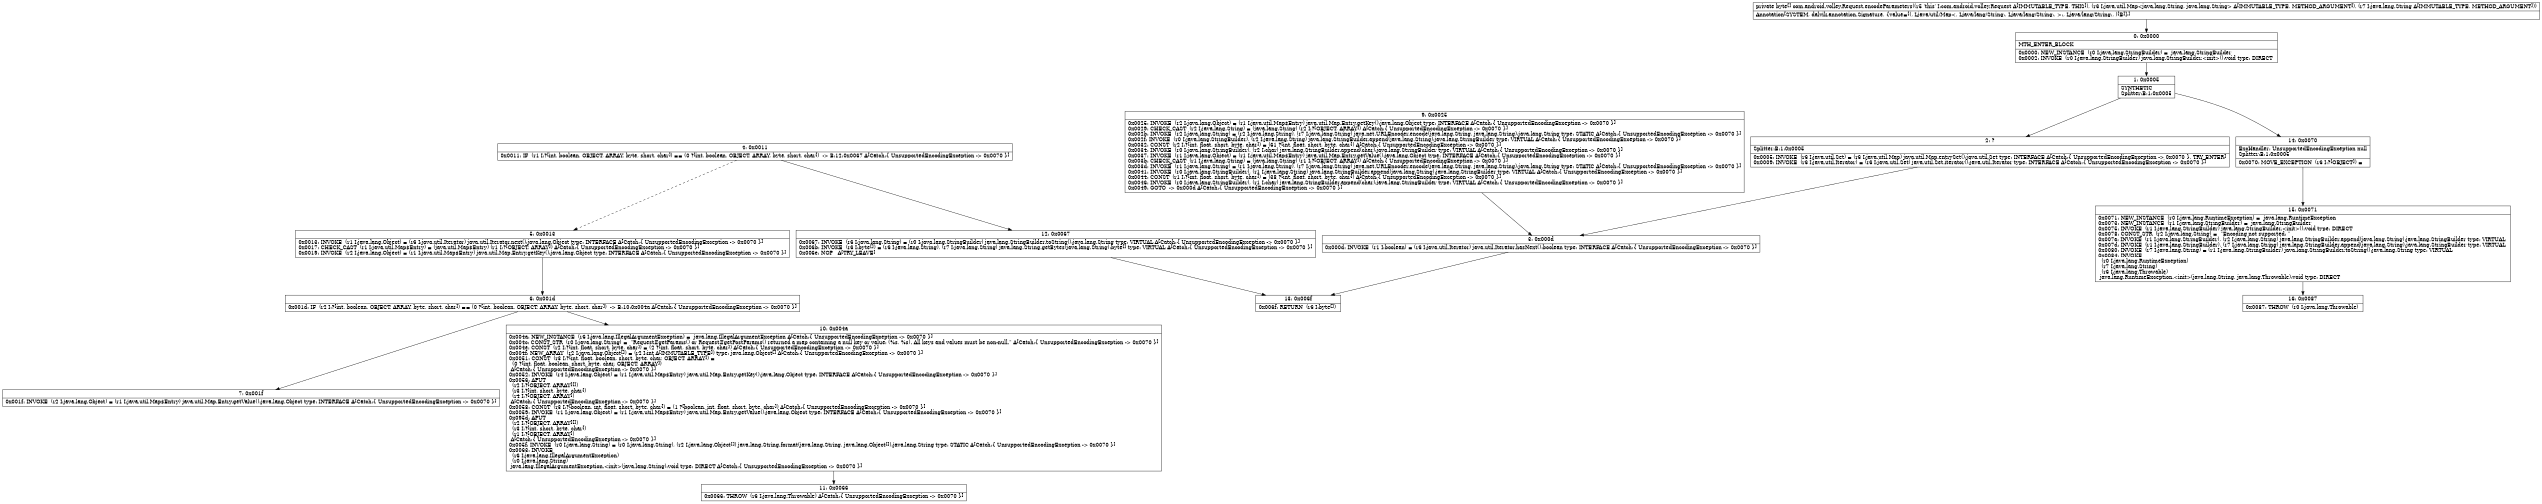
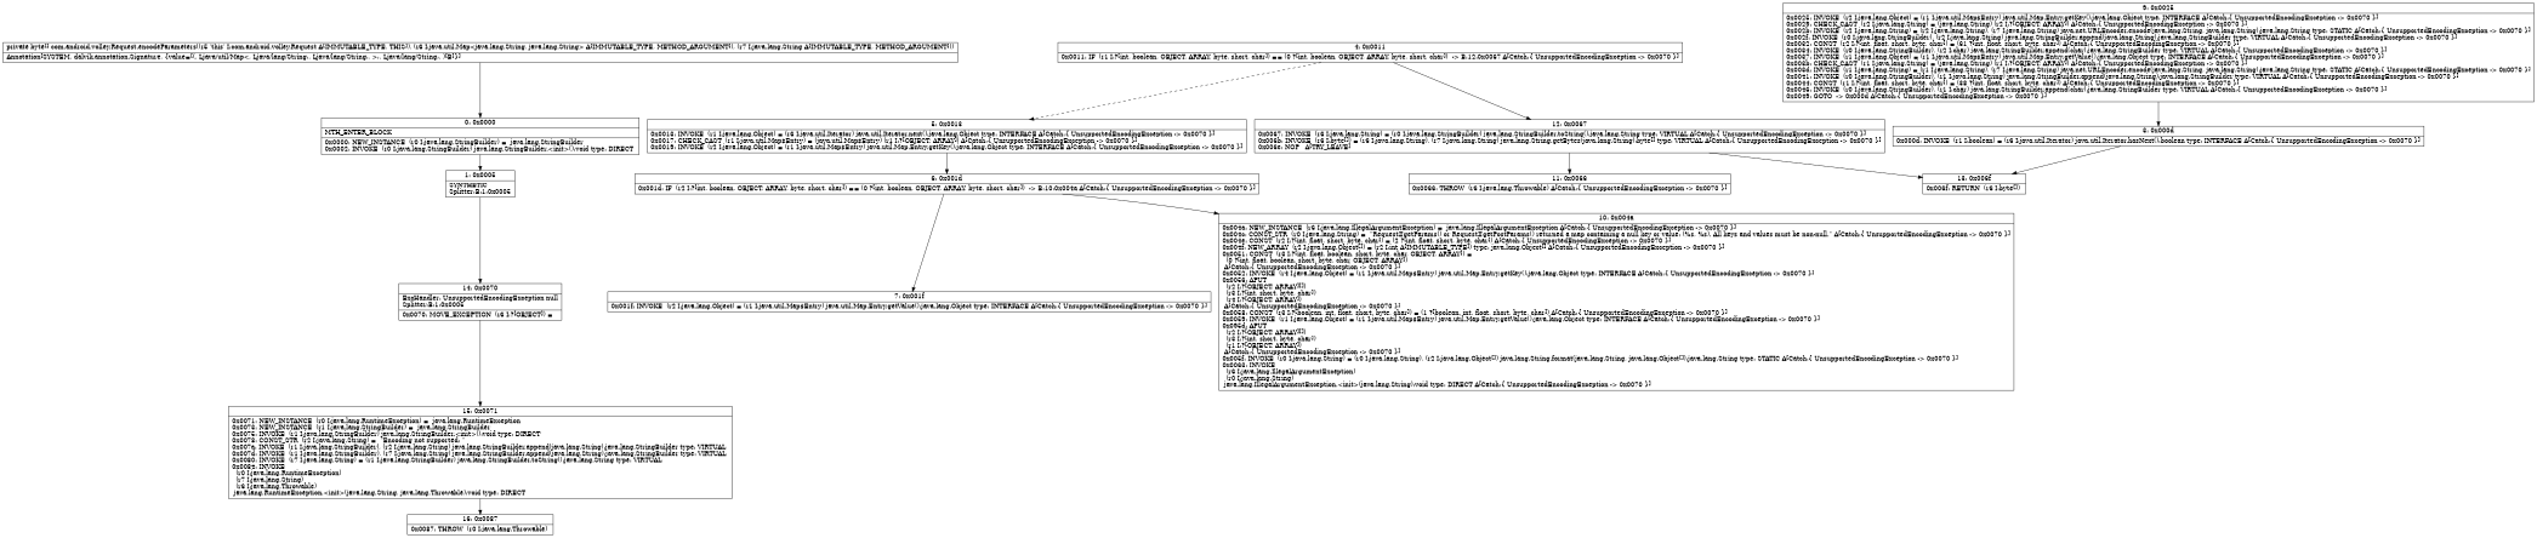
  digraph {
    node [shape=record]
    n1 [label="{0\:\ 0x0000|MTH_ENTER_BLOCK\l|0x0000: NEW_INSTANCE  (r0 I:java.lang.StringBuilder) =  java.lang.StringBuilder \l0x0002: INVOKE  (r0 I:java.lang.StringBuilder) java.lang.StringBuilder.\<init\>():void type: DIRECT \l}"]
    n2 [label="{1\:\ 0x0005|SYNTHETIC\lSplitter:B:1:0x0005\l}"]
-   n3 [label="{2\:\ ?|Splitter:B:1:0x0005\l|0x0005: INVOKE  (r6 I:java.util.Set) = (r6 I:java.util.Map) java.util.Map.entrySet():java.util.Set type: INTERFACE A[Catch:\{ UnsupportedEncodingException \-\> 0x0070 \}, TRY_ENTER]\l0x0009: INVOKE  (r6 I:java.util.Iterator) = (r6 I:java.util.Set) java.util.Set.iterator():java.util.Iterator type: INTERFACE A[Catch:\{ UnsupportedEncodingException \-\> 0x0070 \}]\l}"]
    n4 [label="{14\:\ 0x0070|ExcHandler: UnsupportedEncodingException null\lSplitter:B:1:0x0005\l|0x0070: MOVE_EXCEPTION  (r6 I:?[OBJECT]) =  \l}"]
    n5 [label="{3\:\ 0x000d|0x000d: INVOKE  (r1 I:boolean) = (r6 I:java.util.Iterator) java.util.Iterator.hasNext():boolean type: INTERFACE A[Catch:\{ UnsupportedEncodingException \-\> 0x0070 \}]\l}"]
    n6 [label="{15\:\ 0x0071|0x0071: NEW_INSTANCE  (r0 I:java.lang.RuntimeException) =  java.lang.RuntimeException \l0x0073: NEW_INSTANCE  (r1 I:java.lang.StringBuilder) =  java.lang.StringBuilder \l0x0075: INVOKE  (r1 I:java.lang.StringBuilder) java.lang.StringBuilder.\<init\>():void type: DIRECT \l0x0078: CONST_STR  (r2 I:java.lang.String) =  \"Encoding not supported: \" \l0x007a: INVOKE  (r1 I:java.lang.StringBuilder), (r2 I:java.lang.String) java.lang.StringBuilder.append(java.lang.String):java.lang.StringBuilder type: VIRTUAL \l0x007d: INVOKE  (r1 I:java.lang.StringBuilder), (r7 I:java.lang.String) java.lang.StringBuilder.append(java.lang.String):java.lang.StringBuilder type: VIRTUAL \l0x0080: INVOKE  (r7 I:java.lang.String) = (r1 I:java.lang.StringBuilder) java.lang.StringBuilder.toString():java.lang.String type: VIRTUAL \l0x0084: INVOKE  \l  (r0 I:java.lang.RuntimeException)\l  (r7 I:java.lang.String)\l  (r6 I:java.lang.Throwable)\l java.lang.RuntimeException.\<init\>(java.lang.String, java.lang.Throwable):void type: DIRECT \l}"]
    n7 [label="{13\:\ 0x006f|0x006f: RETURN  (r6 I:byte[]) \l}"]
    n8 [label="{4\:\ 0x0011|0x0011: IF  (r1 I:?[int, boolean, OBJECT, ARRAY, byte, short, char]) == (0 ?[int, boolean, OBJECT, ARRAY, byte, short, char])  \-\> B:12:0x0067 A[Catch:\{ UnsupportedEncodingException \-\> 0x0070 \}]\l}"]
    n9 [label="{5\:\ 0x0013|0x0013: INVOKE  (r1 I:java.lang.Object) = (r6 I:java.util.Iterator) java.util.Iterator.next():java.lang.Object type: INTERFACE A[Catch:\{ UnsupportedEncodingException \-\> 0x0070 \}]\l0x0017: CHECK_CAST  (r1 I:java.util.Map$Entry) = (java.util.Map$Entry) (r1 I:?[OBJECT, ARRAY]) A[Catch:\{ UnsupportedEncodingException \-\> 0x0070 \}]\l0x0019: INVOKE  (r2 I:java.lang.Object) = (r1 I:java.util.Map$Entry) java.util.Map.Entry.getKey():java.lang.Object type: INTERFACE A[Catch:\{ UnsupportedEncodingException \-\> 0x0070 \}]\l}"]
    n10 [label="{12\:\ 0x0067|0x0067: INVOKE  (r6 I:java.lang.String) = (r0 I:java.lang.StringBuilder) java.lang.StringBuilder.toString():java.lang.String type: VIRTUAL A[Catch:\{ UnsupportedEncodingException \-\> 0x0070 \}]\l0x006b: INVOKE  (r6 I:byte[]) = (r6 I:java.lang.String), (r7 I:java.lang.String) java.lang.String.getBytes(java.lang.String):byte[] type: VIRTUAL A[Catch:\{ UnsupportedEncodingException \-\> 0x0070 \}]\l0x006e: NOP   A[TRY_LEAVE]\l}"]
    n11 [label="{6\:\ 0x001d|0x001d: IF  (r2 I:?[int, boolean, OBJECT, ARRAY, byte, short, char]) == (0 ?[int, boolean, OBJECT, ARRAY, byte, short, char])  \-\> B:10:0x004a A[Catch:\{ UnsupportedEncodingException \-\> 0x0070 \}]\l}"]
    n12 [label="{7\:\ 0x001f|0x001f: INVOKE  (r2 I:java.lang.Object) = (r1 I:java.util.Map$Entry) java.util.Map.Entry.getValue():java.lang.Object type: INTERFACE A[Catch:\{ UnsupportedEncodingException \-\> 0x0070 \}]\l}"]
    n13 [label="{10\:\ 0x004a|0x004a: NEW_INSTANCE  (r6 I:java.lang.IllegalArgumentException) =  java.lang.IllegalArgumentException A[Catch:\{ UnsupportedEncodingException \-\> 0x0070 \}]\l0x004c: CONST_STR  (r0 I:java.lang.String) =  \"Request#getParams() or Request#getPostParams() returned a map containing a null key or value: (%s, %s). All keys and values must be non\-null.\" A[Catch:\{ UnsupportedEncodingException \-\> 0x0070 \}]\l0x004e: CONST  (r2 I:?[int, float, short, byte, char]) = (2 ?[int, float, short, byte, char]) A[Catch:\{ UnsupportedEncodingException \-\> 0x0070 \}]\l0x004f: NEW_ARRAY  (r2 I:java.lang.Object[]) = (r2 I:int A[IMMUTABLE_TYPE]) type: java.lang.Object[] A[Catch:\{ UnsupportedEncodingException \-\> 0x0070 \}]\l0x0051: CONST  (r3 I:?[int, float, boolean, short, byte, char, OBJECT, ARRAY]) = \l  (0 ?[int, float, boolean, short, byte, char, OBJECT, ARRAY])\l A[Catch:\{ UnsupportedEncodingException \-\> 0x0070 \}]\l0x0052: INVOKE  (r4 I:java.lang.Object) = (r1 I:java.util.Map$Entry) java.util.Map.Entry.getKey():java.lang.Object type: INTERFACE A[Catch:\{ UnsupportedEncodingException \-\> 0x0070 \}]\l0x0056: APUT  \l  (r2 I:?[OBJECT, ARRAY][])\l  (r3 I:?[int, short, byte, char])\l  (r4 I:?[OBJECT, ARRAY])\l A[Catch:\{ UnsupportedEncodingException \-\> 0x0070 \}]\l0x0058: CONST  (r3 I:?[boolean, int, float, short, byte, char]) = (1 ?[boolean, int, float, short, byte, char]) A[Catch:\{ UnsupportedEncodingException \-\> 0x0070 \}]\l0x0059: INVOKE  (r1 I:java.lang.Object) = (r1 I:java.util.Map$Entry) java.util.Map.Entry.getValue():java.lang.Object type: INTERFACE A[Catch:\{ UnsupportedEncodingException \-\> 0x0070 \}]\l0x095d: APUT  \l  (r2 I:?[OBJECT, ARRAY][])\l  (r3 I:?[int, short, byte, char])\l  (r1 I:?[OBJECT, ARRAY])\l A[Catch:\{ UnsupportedEncodingException \-\> 0x0070 \}]\l0x005f: INVOKE  (r0 I:java.lang.String) = (r0 I:java.lang.String), (r2 I:java.lang.Object[]) java.lang.String.format(java.lang.String, java.lang.Object[]):java.lang.String type: STATIC A[Catch:\{ UnsupportedEncodingException \-\> 0x0070 \}]\l0x0063: INVOKE  \l  (r6 I:java.lang.IllegalArgumentException)\l  (r0 I:java.lang.String)\l java.lang.IllegalArgumentException.\<init\>(java.lang.String):void type: DIRECT A[Catch:\{ UnsupportedEncodingException \-\> 0x0070 \}]\l}"]
    n14 [label="{11\:\ 0x0066|0x0066: THROW  (r6 I:java.lang.Throwable) A[Catch:\{ UnsupportedEncodingException \-\> 0x0070 \}]\l}"]
    n15 [label="{9\:\ 0x0025|0x0025: INVOKE  (r2 I:java.lang.Object) = (r1 I:java.util.Map$Entry) java.util.Map.Entry.getKey():java.lang.Object type: INTERFACE A[Catch:\{ UnsupportedEncodingException \-\> 0x0070 \}]\l0x0029: CHECK_CAST  (r2 I:java.lang.String) = (java.lang.String) (r2 I:?[OBJECT, ARRAY]) A[Catch:\{ UnsupportedEncodingException \-\> 0x0070 \}]\l0x002b: INVOKE  (r2 I:java.lang.String) = (r2 I:java.lang.String), (r7 I:java.lang.String) java.net.URLEncoder.encode(java.lang.String, java.lang.String):java.lang.String type: STATIC A[Catch:\{ UnsupportedEncodingException \-\> 0x0070 \}]\l0x002f: INVOKE  (r0 I:java.lang.StringBuilder), (r2 I:java.lang.String) java.lang.StringBuilder.append(java.lang.String):java.lang.StringBuilder type: VIRTUAL A[Catch:\{ UnsupportedEncodingException \-\> 0x0070 \}]\l0x0032: CONST  (r2 I:?[int, float, short, byte, char]) = (61 ?[int, float, short, byte, char]) A[Catch:\{ UnsupportedEncodingException \-\> 0x0070 \}]\l0x0034: INVOKE  (r0 I:java.lang.StringBuilder), (r2 I:char) java.lang.StringBuilder.append(char):java.lang.StringBuilder type: VIRTUAL A[Catch:\{ UnsupportedEncodingException \-\> 0x0070 \}]\l0x0037: INVOKE  (r1 I:java.lang.Object) = (r1 I:java.util.Map$Entry) java.util.Map.Entry.getValue():java.lang.Object type: INTERFACE A[Catch:\{ UnsupportedEncodingException \-\> 0x0070 \}]\l0x003b: CHECK_CAST  (r1 I:java.lang.String) = (java.lang.String) (r1 I:?[OBJECT, ARRAY]) A[Catch:\{ UnsupportedEncodingException \-\> 0x0070 \}]\l0x003d: INVOKE  (r1 I:java.lang.String) = (r1 I:java.lang.String), (r7 I:java.lang.String) java.net.URLEncoder.encode(java.lang.String, java.lang.String):java.lang.String type: STATIC A[Catch:\{ UnsupportedEncodingException \-\> 0x0070 \}]\l0x0041: INVOKE  (r0 I:java.lang.StringBuilder), (r1 I:java.lang.String) java.lang.StringBuilder.append(java.lang.String):java.lang.StringBuilder type: VIRTUAL A[Catch:\{ UnsupportedEncodingException \-\> 0x0070 \}]\l0x0044: CONST  (r1 I:?[int, float, short, byte, char]) = (38 ?[int, float, short, byte, char]) A[Catch:\{ UnsupportedEncodingException \-\> 0x0070 \}]\l0x0046: INVOKE  (r0 I:java.lang.StringBuilder), (r1 I:char) java.lang.StringBuilder.append(char):java.lang.StringBuilder type: VIRTUAL A[Catch:\{ UnsupportedEncodingException \-\> 0x0070 \}]\l0x0049: GOTO  \-\> 0x000d A[Catch:\{ UnsupportedEncodingException \-\> 0x0070 \}]\l}"]
    n16 [label="{16\:\ 0x0087|0x0087: THROW  (r0 I:java.lang.Throwable) \l}"]
    n17 [label="{private byte[] com.android.volley.Request.encodeParameters((r5 'this' I:com.android.volley.Request A[IMMUTABLE_TYPE, THIS]), (r6 I:java.util.Map\<java.lang.String, java.lang.String\> A[IMMUTABLE_TYPE, METHOD_ARGUMENT]), (r7 I:java.lang.String A[IMMUTABLE_TYPE, METHOD_ARGUMENT]))  | Annotation[SYSTEM, dalvik.annotation.Signature, \{value=[(, Ljava\/util\/Map\<, Ljava\/lang\/String;, Ljava\/lang\/String;, \>;, Ljava\/lang\/String;, )[B]\}]\l}"]
    n1 -> n2
-   n2 -> n3
    n2 -> n4
-   n3 -> n5
    n4 -> n6
    n5 -> n7
    n6 -> n16
    n8 -> n9 [style=dashed]
    n8 -> n10
    n9 -> n11
    n10 -> n7
    n11 -> n12 [style=solid]
    n11 -> n13
-   n13 -> n14
+   n10 -> n14
    n15 -> n5
    n17 -> n1
  }
